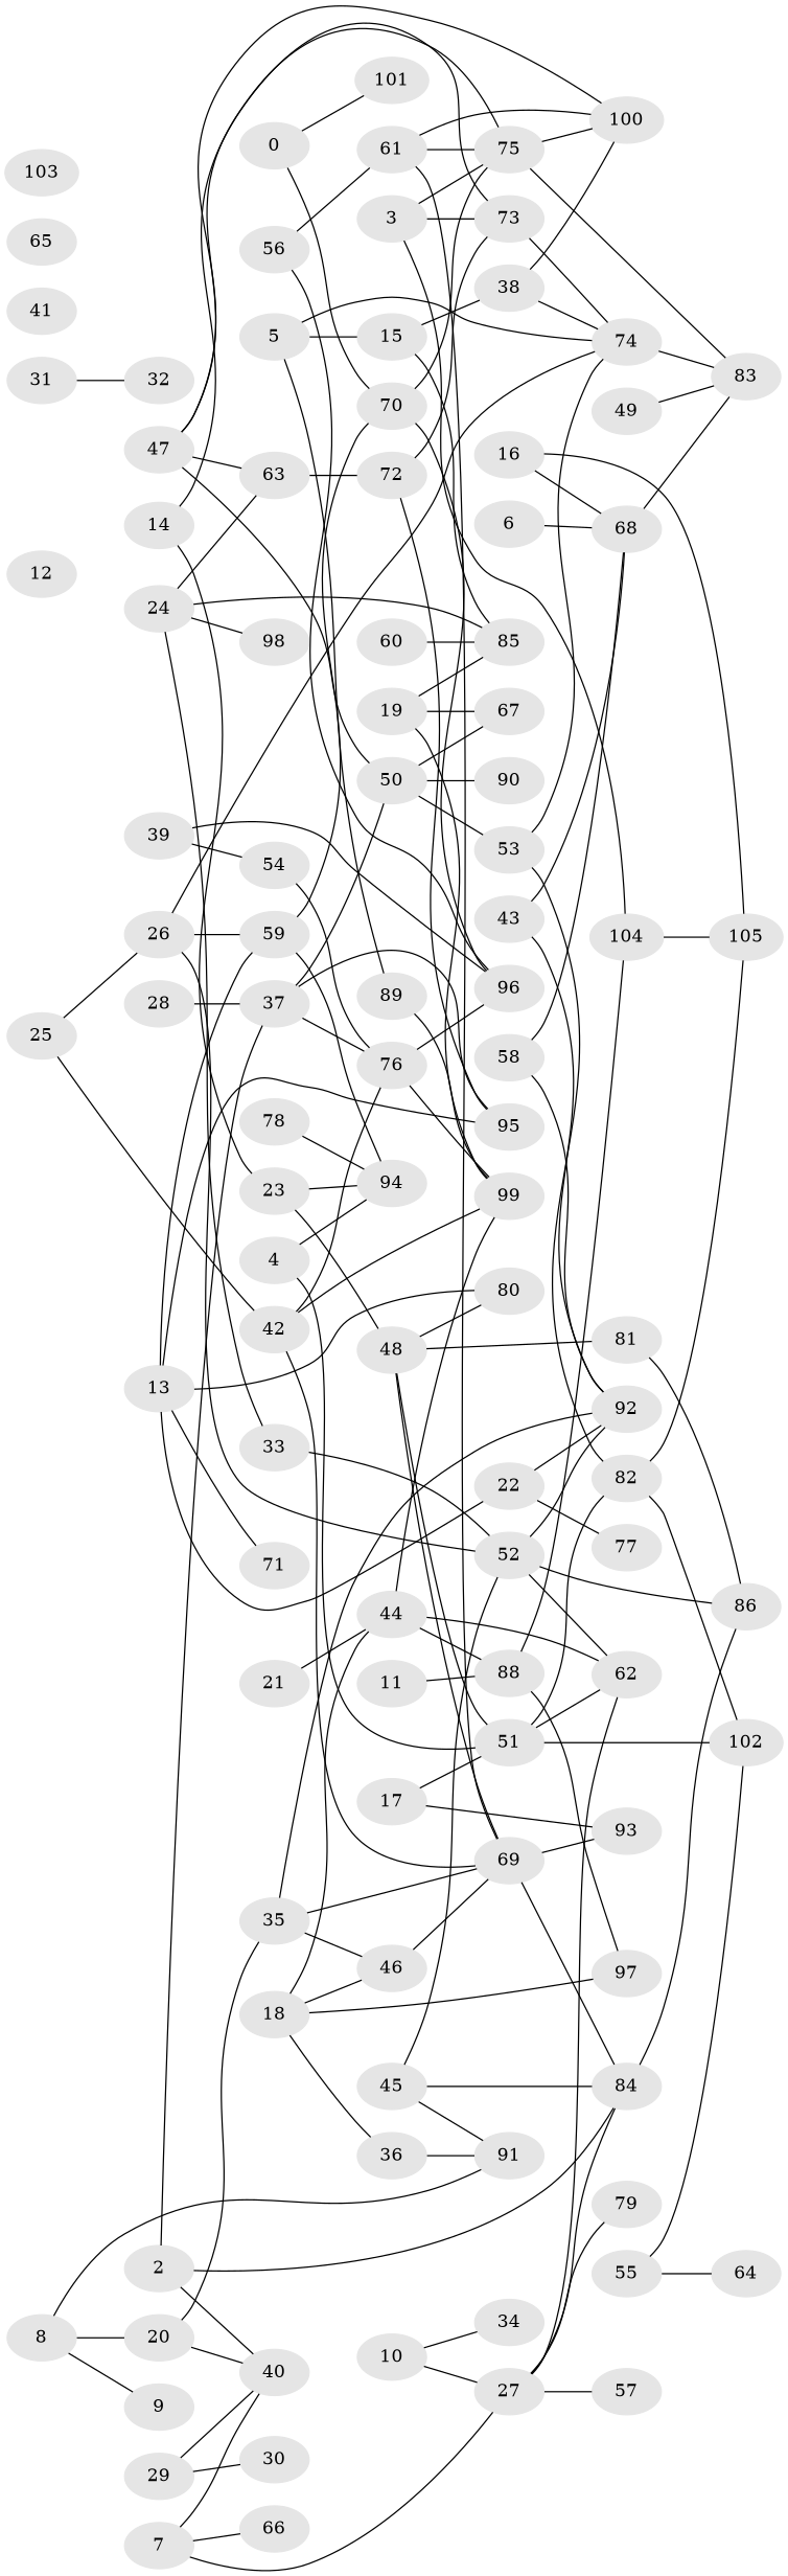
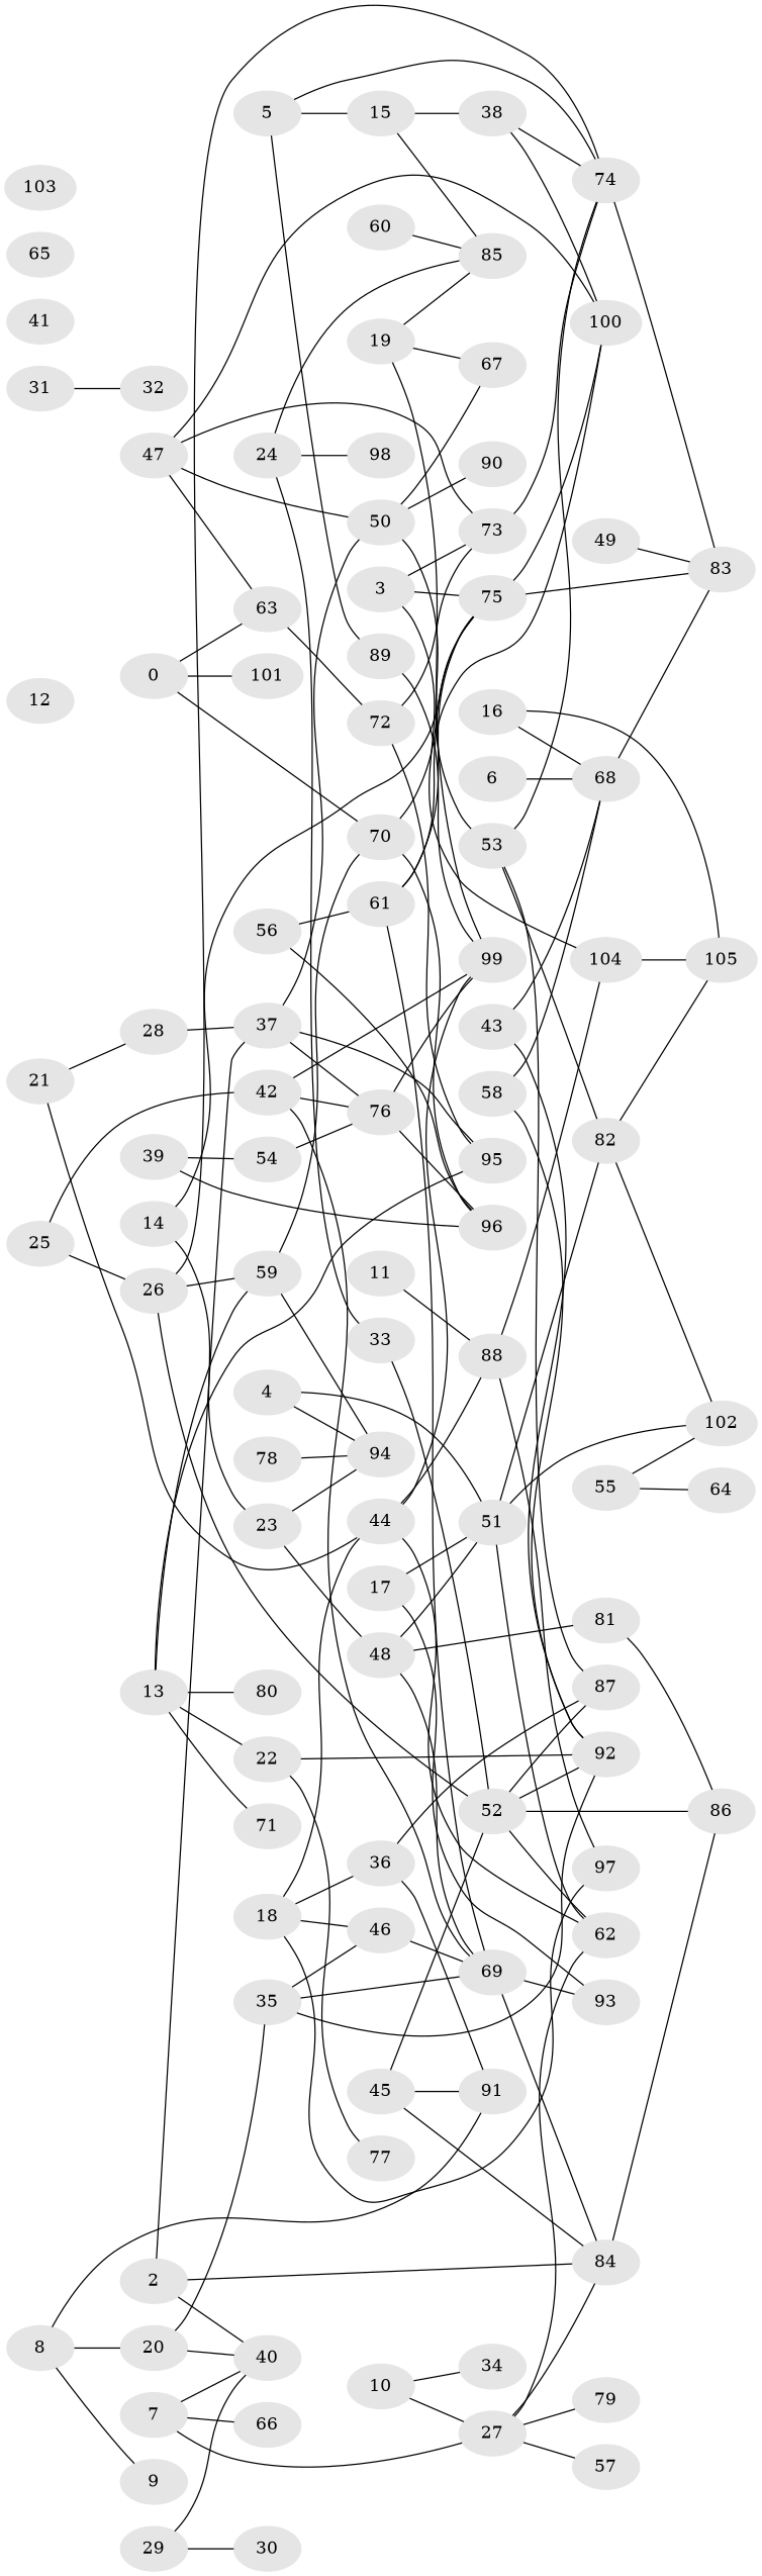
  graph {
    rankdir=LR
    node [color=gray90 style=filled]
    n1 [label=0]
    63
    70
    101
    72
    75
    96
    2
    37
    40
    84
    95
    50
    76
    86
    3
    73
    104
    74
    100
    83
    105
    4
    51
    94
    62
    82
    102
    5
    15
    89
    38
    85
    99
    6
    68
    7
    27
    66
    57
    79
    8
    9
    20
    91
    35
    10
    34
    11
    88
    97
    12
    13
    22
    59
    71
    80
    77
    92
    14
    23
    48
    16
    17
    93
    31
    32
    18
    36
    44
    46
+   87
    69
    19
    67
    21
    28
    81
    24
    33
    98
    52
    25
    26
    42
    29
    30
    53
    90
    39
    54
    41
    43
    45
    47
    49
    55
    64
    56
    61
    58
    60
    65
    78
    103
-   24 -- 63
+   n1 -- 63
    n1 -- 70
    n1 -- 101
    63 -- 72
    70 -- 75
    70 -- 96
    72 -- 95
    72 -- 73
    75 -- 100
    75 -- 83
    2 -- 37
    2 -- 40
    2 -- 84
    37 -- 95
    37 -- 50
    37 -- 76
    84 -- 86
    50 -- 67
    50 -- 53
    50 -- 90
    76 -- 96
    76 -- 99
    3 -- 75
    3 -- 73
    3 -- 104
    73 -- 74
    104 -- 105
    74 -- 83
    4 -- 51
    4 -- 94
    51 -- 62
    51 -- 82
    51 -- 102
    82 -- 105
    82 -- 102
    5 -- 74
    5 -- 15
    5 -- 89
    15 -- 38
    15 -- 85
    89 -- 99
    38 -- 74
    38 -- 100
    6 -- 68
    68 -- 83
    7 -- 40
    7 -- 27
    7 -- 66
    27 -- 84
    27 -- 62
    27 -- 57
    27 -- 79
    8 -- 9
    8 -- 20
    8 -- 91
    20 -- 40
    20 -- 35
    35 -- 92
    35 -- 46
    35 -- 69
    10 -- 27
    10 -- 34
    11 -- 88
    88 -- 104
    88 -- 97
    13 -- 95
    13 -- 22
    13 -- 59
    13 -- 71
    13 -- 80
    22 -- 77
    22 -- 92
    59 -- 70
    59 -- 94
    14 -- 75
    14 -- 23
    23 -- 94
    23 -- 48
    48 -- 51
-   48 -- 80
    48 -- 69
    48 -- 81
    16 -- 105
    16 -- 68
    17 -- 51
    17 -- 93
    31 -- 32
    18 -- 97
    18 -- 36
    18 -- 44
    18 -- 46
    36 -- 91
+   36 -- 87
    44 -- 62
    44 -- 99
    44 -- 88
    46 -- 69
    69 -- 84
    69 -- 93
    19 -- 85
    19 -- 99
    19 -- 67
    21 -- 44
+   21 -- 28
    28 -- 37
    81 -- 86
    24 -- 85
    24 -- 33
    24 -- 98
    33 -- 52
    52 -- 86
    52 -- 62
    52 -- 92
+   52 -- 87
    25 -- 26
    25 -- 42
    26 -- 74
    26 -- 59
    26 -- 52
    42 -- 76
    42 -- 99
    42 -- 69
    29 -- 40
    29 -- 30
    53 -- 74
    53 -- 82
+   53 -- 87
    39 -- 96
    39 -- 54
    54 -- 76
    43 -- 68
    43 -- 92
    45 -- 84
    45 -- 91
    45 -- 52
    47 -- 63
    47 -- 50
    47 -- 73
    47 -- 100
    49 -- 83
    55 -- 102
    55 -- 64
    56 -- 96
    56 -- 61
    61 -- 75
    61 -- 100
    61 -- 69
    58 -- 68
    58 -- 92
    60 -- 85
    78 -- 94
  }
